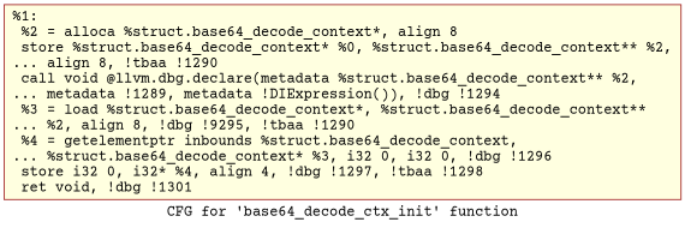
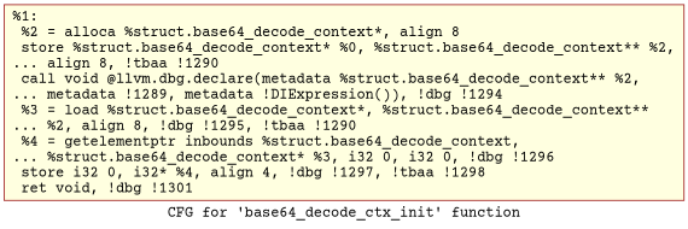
  digraph {
    label="CFG for 'base64_decode_ctx_init' function"
    rankdir=LR
    fontname="Courier Prime"
-   n1 [color=brown fillcolor=lightyellow label="{%1:\l  %2 = alloca %struct.base64_decode_context*, align 8\l  store %struct.base64_decode_context* %0, %struct.base64_decode_context** %2,\l... align 8, !tbaa !1290\l  call void @llvm.dbg.declare(metadata %struct.base64_decode_context** %2,\l... metadata !1289, metadata !DIExpression()), !dbg !1294\l  %3 = load %struct.base64_decode_context*, %struct.base64_decode_context**\l... %2, align 8, !dbg !9295, !tbaa !1290\l  %4 = getelementptr inbounds %struct.base64_decode_context,\l... %struct.base64_decode_context* %3, i32 0, i32 0, !dbg !1296\l  store i32 0, i32* %4, align 4, !dbg !1297, !tbaa !1298\l  ret void, !dbg !1301\l}" shape=record style=filled fontname="Courier Prime"]
+   n1 [color=brown fillcolor=lightyellow label="{%1:\l  %2 = alloca %struct.base64_decode_context*, align 8\l  store %struct.base64_decode_context* %0, %struct.base64_decode_context** %2,\l... align 8, !tbaa !1290\l  call void @llvm.dbg.declare(metadata %struct.base64_decode_context** %2,\l... metadata !1289, metadata !DIExpression()), !dbg !1294\l  %3 = load %struct.base64_decode_context*, %struct.base64_decode_context**\l... %2, align 8, !dbg !1295, !tbaa !1290\l  %4 = getelementptr inbounds %struct.base64_decode_context,\l... %struct.base64_decode_context* %3, i32 0, i32 0, !dbg !1296\l  store i32 0, i32* %4, align 4, !dbg !1297, !tbaa !1298\l  ret void, !dbg !1301\l}" shape=record style=filled fontname="Courier Prime"]
  }
